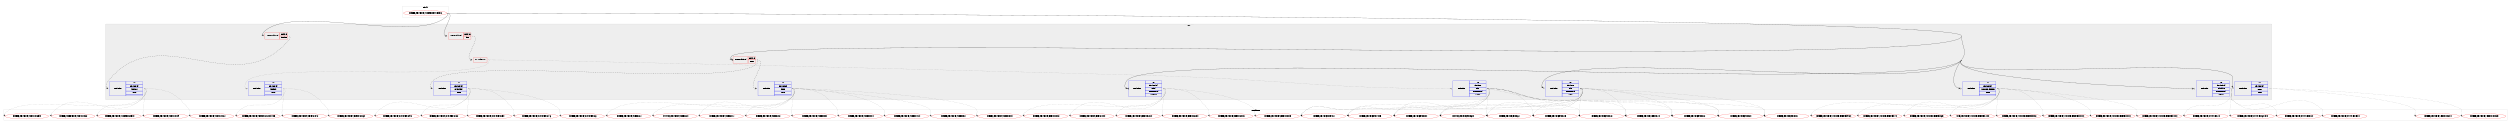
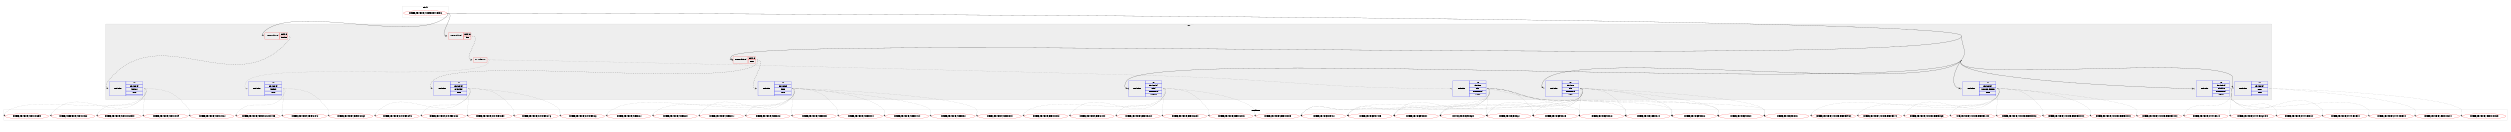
  digraph {
    compound=true
    concentrate=true
    fontname=Helvetica
    fontsize=10
    newrank=true
    rankdir=TB
    ranksep=1.5
    node [color=red fontname=Helvetica fontsize=10]
    edge [arrowhead=vee headport=w style=dotted tailport=e weight=100]
    n1 [label="portage://dev-haskell/mutable-positive-0.3.2" width=4]
    n2 [color=blue label=<<TABLE BORDER="0" CELLBORDER="1" CELLSPACING="0" CELLPADDING="4" WIDTH="220"><TR><TD ROWSPAN="6" CELLPADDING="30">pack_dep</TD></TR><TR><TD WIDTH="110">no</TD></TR><TR><TD>dev-haskell</TD></TR><TR><TD>haddock</TD></TR><TR><TD>none</TD></TR><TR><TD></TD></TR></TABLE>> shape=none]
    n3 [color=blue label=<<TABLE BORDER="0" CELLBORDER="1" CELLSPACING="0" CELLPADDING="4" WIDTH="220"><TR><TD ROWSPAN="6" CELLPADDING="30">pack_dep</TD></TR><TR><TD WIDTH="110">no</TD></TR><TR><TD>dev-lang</TD></TR><TR><TD>ghc</TD></TR><TR><TD>greaterequal</TD></TR><TR><TD>7.10.2</TD></TR></TABLE>> shape=none]
    n4 [label=<<TABLE BORDER="0" CELLBORDER="1" CELLSPACING="0" CELLPADDING="4"><TR><TD CELLPADDING="10">any_of_group</TD></TR></TABLE>> shape=none]
    n5 [label=<<TABLE BORDER="0" CELLBORDER="1" CELLSPACING="0" CELLPADDING="4"><TR><TD ROWSPAN="3" CELLPADDING="10">use_conditional</TD></TR><TR><TD>positive</TD></TR><TR><TD>doc</TD></TR></TABLE>> shape=none]
    n6 [color=blue label=<<TABLE BORDER="0" CELLBORDER="1" CELLSPACING="0" CELLPADDING="4" WIDTH="220"><TR><TD ROWSPAN="6" CELLPADDING="30">pack_dep</TD></TR><TR><TD WIDTH="110">no</TD></TR><TR><TD>dev-haskell</TD></TR><TR><TD>hscolour</TD></TR><TR><TD>none</TD></TR><TR><TD></TD></TR></TABLE>> shape=none]
    n7 [label=<<TABLE BORDER="0" CELLBORDER="1" CELLSPACING="0" CELLPADDING="4"><TR><TD ROWSPAN="3" CELLPADDING="10">use_conditional</TD></TR><TR><TD>positive</TD></TR><TR><TD>hscolour</TD></TR></TABLE>> shape=none]
    n8 [color=blue label=<<TABLE BORDER="0" CELLBORDER="1" CELLSPACING="0" CELLPADDING="4" WIDTH="220"><TR><TD ROWSPAN="6" CELLPADDING="30">pack_dep</TD></TR><TR><TD WIDTH="110">no</TD></TR><TR><TD>dev-haskell</TD></TR><TR><TD>hspec</TD></TR><TR><TD>none</TD></TR><TR><TD></TD></TR></TABLE>> shape=none]
    n9 [color=blue label=<<TABLE BORDER="0" CELLBORDER="1" CELLSPACING="0" CELLPADDING="4" WIDTH="220"><TR><TD ROWSPAN="6" CELLPADDING="30">pack_dep</TD></TR><TR><TD WIDTH="110">no</TD></TR><TR><TD>dev-haskell</TD></TR><TR><TD>quickcheck</TD></TR><TR><TD>none</TD></TR><TR><TD></TD></TR></TABLE>> shape=none]
    n10 [label=<<TABLE BORDER="0" CELLBORDER="1" CELLSPACING="0" CELLPADDING="4"><TR><TD ROWSPAN="3" CELLPADDING="10">use_conditional</TD></TR><TR><TD>positive</TD></TR><TR><TD>test</TD></TR></TABLE>> shape=none]
    n11 [color=blue label=<<TABLE BORDER="0" CELLBORDER="1" CELLSPACING="0" CELLPADDING="4" WIDTH="220"><TR><TD ROWSPAN="6" CELLPADDING="30">pack_dep</TD></TR><TR><TD WIDTH="110">no</TD></TR><TR><TD>dev-haskell</TD></TR><TR><TD>cabal</TD></TR><TR><TD>greaterequal</TD></TR><TR><TD>1.18.1.3</TD></TR></TABLE>> shape=none]
    n12 [color=blue label=<<TABLE BORDER="0" CELLBORDER="1" CELLSPACING="0" CELLPADDING="4" WIDTH="220"><TR><TD ROWSPAN="6" CELLPADDING="30">pack_dep</TD></TR><TR><TD WIDTH="110">no</TD></TR><TR><TD>dev-haskell</TD></TR><TR><TD>mono-traversable</TD></TR><TR><TD>none</TD></TR><TR><TD></TD></TR></TABLE>> shape=none]
    n13 [color=blue label=<<TABLE BORDER="0" CELLBORDER="1" CELLSPACING="0" CELLPADDING="4" WIDTH="220"><TR><TD ROWSPAN="6" CELLPADDING="30">pack_dep</TD></TR><TR><TD WIDTH="110">no</TD></TR><TR><TD>dev-haskell</TD></TR><TR><TD>primitive</TD></TR><TR><TD>greaterequal</TD></TR><TR><TD>0.5.2.1</TD></TR></TABLE>> shape=none]
    n14 [color=blue label=<<TABLE BORDER="0" CELLBORDER="1" CELLSPACING="0" CELLPADDING="4" WIDTH="220"><TR><TD ROWSPAN="6" CELLPADDING="30">pack_dep</TD></TR><TR><TD WIDTH="110">no</TD></TR><TR><TD>dev-haskell</TD></TR><TR><TD>vector</TD></TR><TR><TD>none</TD></TR><TR><TD></TD></TR></TABLE>> shape=none]
    n15 [color=blue label=<<TABLE BORDER="0" CELLBORDER="1" CELLSPACING="0" CELLPADDING="4" WIDTH="220"><TR><TD ROWSPAN="6" CELLPADDING="30">pack_dep</TD></TR><TR><TD WIDTH="110">no</TD></TR><TR><TD>dev-lang</TD></TR><TR><TD>ghc</TD></TR><TR><TD>greaterequal</TD></TR><TR><TD>7.8.2</TD></TR></TABLE>> shape=none]
    n16 [label="portage://dev-haskell/haddock-2.14.3.0.7.8.3" width=4]
    n17 [label="portage://dev-haskell/haddock-2.16.1" width=4]
    n18 [label="portage://dev-haskell/haskell-2.17.2" width=4]
    n19 [label="portage://dev-lang/ghc-7.10.3" width=4]
    n20 [label="portage://dev-lang/lang-7.8.4" width=4]
    n21 [label="portage://dev-lang/dev-8.0.2" width=4]
    n22 [label="portage://dev-lang/ghc-8.2.1" width=4]
    n23 [label="portage://dev-lang/ghc-8.2.2" width=4]
    n24 [label="portage://dev-lang/vector-8.4.1" width=4]
    n25 [label="portage://dev-lang/ghc-8.4.2" width=4]
    n26 [label="portage://dev-lang/ghc-8.4.3" width=4]
    n27 [label="portage://dev-lang/ghc-8.6.4" width=4]
    n28 [label="positive://dev-lang/ghc-8.6.5" width=4]
    n29 [label="portage://dev-lang/ghc-8.8.1" width=4]
    n30 [label="portage://dev-haskell/hscolour-1.19" width=4]
-   n31 [label="portage://dev-haskell/mutable-1.20.3-r1" width=4]
+   n31 [label="portage://dev-haskell/hscolour-1.20.3-r1" width=4]
    n32 [label="portage://hspec-haskell/hscolour-1.22" width=4]
    n33 [label="portage://dev-haskell/hscolour-1.23-r1" width=4]
    n34 [label="portage://dev-haskell/hscolour-1.24" width=4]
    n35 [label="portage://dev-haskell/hspec-1.10.0" width=4]
    n36 [label="portage://dev-haskell/hspec-1.5.4" width=4]
    n37 [label="portage://dev-haskell/hspec-1.7.2.1" width=4]
    n38 [label="portage://dev-haskell/hspec-1.8.1.1" width=4]
    n39 [label="portage://dev-haskell/hspec-1.8.3" width=4]
    n40 [label="portage://dev-haskell/hspec-2.1.2" width=4]
    n41 [label="portage://dev-haskell/hspec-2.1.4" width=4]
-   n42 [label="primitive://dev-haskell/hspec-2.2.1" width=4]
+   n42 [label="portage://dev-haskell/hspec-2.2.1" width=4]
    n43 [label="portage://dev-haskell/hspec-2.2.4" width=4]
    n44 [label="portage://dev-haskell/quickcheck-2.6" width=4]
    n45 [label="portage://dev-haskell/quickcheck-2.7.6" width=4]
    n46 [label="portage://dev-haskell/quickcheck-2.5.1" width=4]
    n47 [label="portage://dev-haskell/quickcheck-2.2.2" width=4]
    n48 [label="portage://dev-haskell/quickcheck-2.9.2" width=4]
    n49 [label="portage://dev-haskell/cabal-1.18.1.2" width=4]
    n50 [label="portage://dev-haskell/cabal-1.18.1.3" width=4]
    n51 [label="portage://dev-haskell/cabal-1.20.0.2" width=4]
    n52 [label="portage://dev-haskell/cabal-1.22.8.0" width=4]
    n53 [label="portage://dev-haskell/cabal-1.34.2.0" width=4]
    n54 [label="portage://dev-haskell/cabal-2.0.0.1" width=4]
    n55 [label="portage://dev-haskell/mono-traversable-0.1.0.0" width=4]
    n56 [label="portage://dev-haskell/mono-traversable-0.10.0.1" width=4]
    n57 [label="portage://dev-haskell/mono-traversable-0.10.2" width=4]
    n58 [label="none://dev-haskell/mono-traversable-0.4.0.1" width=4]
    n59 [label="portage://dev-haskell/mono-traversable-0.6.3" width=4]
    n60 [label="portage://dev-haskell/mono-traversable-0.7.0" width=4]
    n61 [label="portage://dev-haskell/mono-traversable-0.9.2.1" width=4]
    n62 [label="portage://dev-haskell/mono-traversable-1.0.1.1" width=4]
    n63 [label="portage://dev-haskell/primitive-0.4.1" width=4]
+   n64 [label="portage://dev-haskell/primitive-0.5.0.1" width=4]
    n65 [label="portage://dev-haskell/primitive-0.5.1.0" width=4]
    n66 [label="portage://dev-haskell/primitive-0.5.4.0" width=4]
    n67 [label="portage://dev-haskell/primitive-0.6.1.0-r1" width=4]
    n68 [label="portage://dev-haskell/vector-0.10.12.3" width=4]
    n69 [label="portage://dev-haskell/vector-0.12.0.0" width=4]
    subgraph cluster_1 {
      color=gray
      label=<<i>ebuild</i>>
      rank=same
      n1
    }
    subgraph cluster_2 {
      color=gray
      label=<<i>dependencies</i>>
      subgraph cluster_3 {
        color=gray
        fillcolor="#eeeeee"
        label=<<i>compile</i>>
        style=filled
        subgraph sub_4 {
          color=gray
          fillcolor="#eeeeee"
          label=<<i>compile</i>>
          style=filled
          n5
          subgraph sub_5 {
            color=gray
            fillcolor="#eeeeee"
            label=<<i>compile</i>>
            style=filled
            n4
            subgraph sub_6 {
              color=gray
              fillcolor="#eeeeee"
              label=<<i>compile</i>>
              style=filled
              n2
            }
            subgraph sub_7 {
              color=gray
              fillcolor="#eeeeee"
              label=<<i>compile</i>>
              style=filled
              n3
            }
          }
        }
        subgraph sub_8 {
          color=gray
          fillcolor="#eeeeee"
          label=<<i>compile</i>>
          style=filled
          n7
          subgraph sub_9 {
            color=gray
            fillcolor="#eeeeee"
            label=<<i>compile</i>>
            style=filled
            n6
          }
        }
        subgraph sub_10 {
          color=gray
          fillcolor="#eeeeee"
          label=<<i>compile</i>>
          style=filled
          n10
          subgraph sub_11 {
            color=gray
            fillcolor="#eeeeee"
            label=<<i>compile</i>>
            style=filled
            n8
          }
          subgraph sub_12 {
            color=gray
            fillcolor="#eeeeee"
            label=<<i>compile</i>>
            style=filled
            n9
          }
        }
        subgraph sub_13 {
          color=gray
          fillcolor="#eeeeee"
          label=<<i>compile</i>>
          style=filled
          n11
        }
      }
      subgraph cluster_14 {
        color=gray
        fillcolor="#eeeeee"
        label=<<i>compile and run</i>>
        style=filled
        subgraph sub_15 {
          color=gray
          fillcolor="#eeeeee"
          label=<<i>compile and run</i>>
          style=filled
          n12
        }
        subgraph sub_16 {
          color=gray
          fillcolor="#eeeeee"
          label=<<i>compile and run</i>>
          style=filled
          n13
        }
        subgraph sub_17 {
          color=gray
          fillcolor="#eeeeee"
          label=<<i>compile and run</i>>
          style=filled
          n14
        }
        subgraph sub_18 {
          color=gray
          fillcolor="#eeeeee"
          label=<<i>compile and run</i>>
          style=filled
          n15
        }
      }
      subgraph cluster_19 {
        color=gray
        fillcolor="#eeeeee"
        label=<<i>run</i>>
        style=filled
      }
    }
    subgraph cluster_20 {
      color=gray
      label=<<i>candidates</i>>
      rank=same
      subgraph sub_21 {
        color=black
        label=<<i>candidates</i>>
        nodesep=1
        rank=same
        n16
        n17
        n18
      }
      subgraph sub_22 {
        color=black
        label=<<i>candidates</i>>
        nodesep=1
        rank=same
        n19
        n20
        n21
        n22
        n23
        n24
        n25
        n26
        n27
        n28
        n29
      }
      subgraph sub_23 {
        color=black
        label=<<i>candidates</i>>
        nodesep=1
        rank=same
        n30
        n31
        n32
        n33
        n34
      }
      subgraph sub_24 {
        color=black
        label=<<i>candidates</i>>
        nodesep=1
        rank=same
        n35
        n36
        n37
        n38
        n39
        n40
        n41
        n42
        n43
      }
      subgraph sub_25 {
        color=black
        label=<<i>candidates</i>>
        nodesep=1
        rank=same
        n44
        n45
        n46
        n47
        n48
      }
      subgraph sub_26 {
        color=black
        label=<<i>candidates</i>>
        nodesep=1
        rank=same
        n49
        n50
        n51
        n52
        n53
        n54
      }
      subgraph sub_27 {
        color=black
        label=<<i>candidates</i>>
        nodesep=1
        rank=same
        n55
        n56
        n57
        n58
        n59
        n60
        n61
        n62
      }
      subgraph sub_28 {
        color=black
        label=<<i>candidates</i>>
        nodesep=1
        rank=same
        n63
+       n64
        n65
        n66
        n67
      }
      subgraph sub_29 {
        color=black
        label=<<i>candidates</i>>
        nodesep=1
        rank=same
        n68
        n69
      }
      subgraph sub_30 {
        color=black
        label=<<i>candidates</i>>
        nodesep=1
        rank=same
        n19
        n20
        n21
        n22
        n23
        n24
        n25
        n26
        n27
        n28
        n29
      }
    }
    n1 -> n5 [style=solid weight=20]
    n1 -> n7 [style=solid weight=20]
    n1 -> n10 [style=solid weight=20]
    n1 -> n11 [style=solid weight=20]
    n1 -> n12 [arrowhead=odotvee style=solid weight=20]
    n1 -> n13 [arrowhead=odotvee style=solid weight=20]
    n1 -> n14 [arrowhead=odotvee style=solid weight=20]
    n1 -> n15 [arrowhead=odotvee style=solid weight=20]
    n2 -> n16
    n2 -> n17
    n2 -> n18
    n3 -> n19
    n3 -> n20
    n3 -> n21
    n3 -> n22
    n3 -> n23
    n3 -> n24
    n3 -> n25
    n3 -> n26
    n3 -> n27
    n3 -> n28
    n3 -> n29
    n4 -> n2 [arrowhead=oinv weight=20]
    n4 -> n3 [arrowhead=oinv weight=20]
    n5 -> n4 [style=dashed weight=20]
    n6 -> n30
    n6 -> n31
    n6 -> n32
    n6 -> n33
    n6 -> n34
    n7 -> n6 [style=dashed weight=20]
    n8 -> n35
    n8 -> n36
    n8 -> n37
    n8 -> n38
    n8 -> n39
    n8 -> n40
    n8 -> n41
    n8 -> n42
    n8 -> n43
    n9 -> n44
    n9 -> n45
    n9 -> n46
    n9 -> n47
    n9 -> n48
    n10 -> n8 [style=dashed weight=20]
    n10 -> n9 [style=dashed weight=20]
    n11 -> n49
    n11 -> n50
    n11 -> n51
    n11 -> n52
    n11 -> n53
    n11 -> n54
    n12 -> n55
    n12 -> n56
    n12 -> n57
    n12 -> n58
    n12 -> n59
    n12 -> n60
    n12 -> n61
    n12 -> n62
    n13 -> n63
+   n13 -> n64
    n13 -> n65
    n13 -> n66
    n13 -> n67
    n14 -> n68
    n14 -> n69
    n15 -> n19
    n15 -> n20
    n15 -> n21
    n15 -> n22
    n15 -> n23
    n15 -> n24
    n15 -> n25
    n15 -> n26
    n15 -> n27
    n15 -> n28
    n15 -> n29
  }
